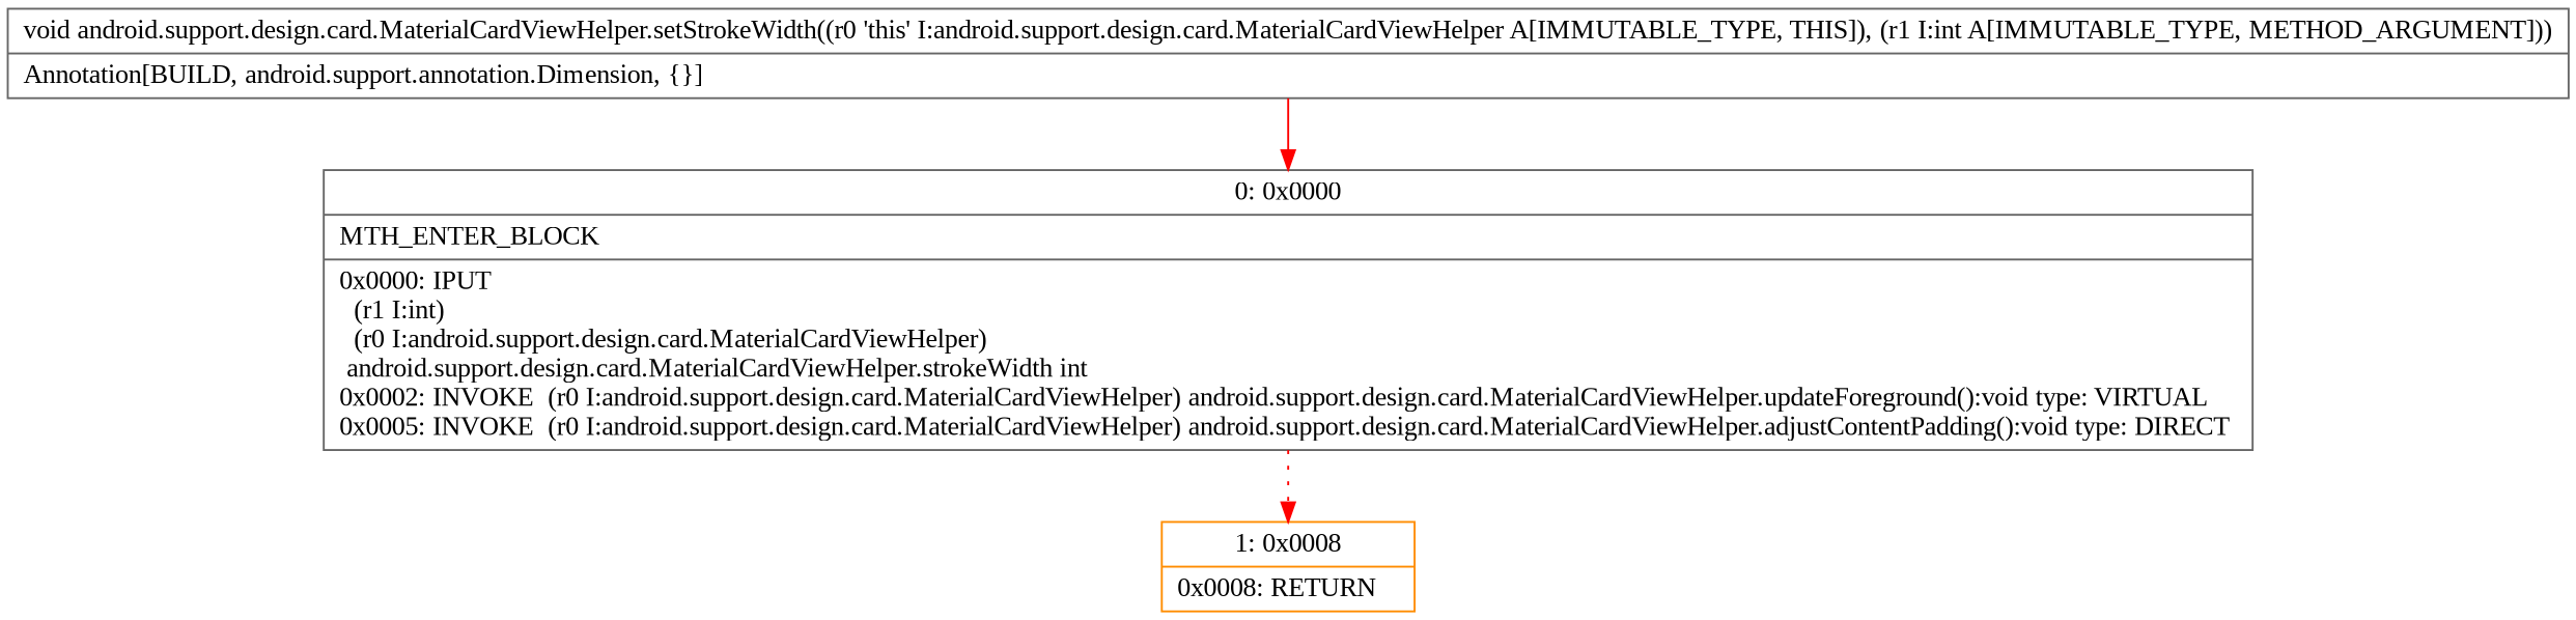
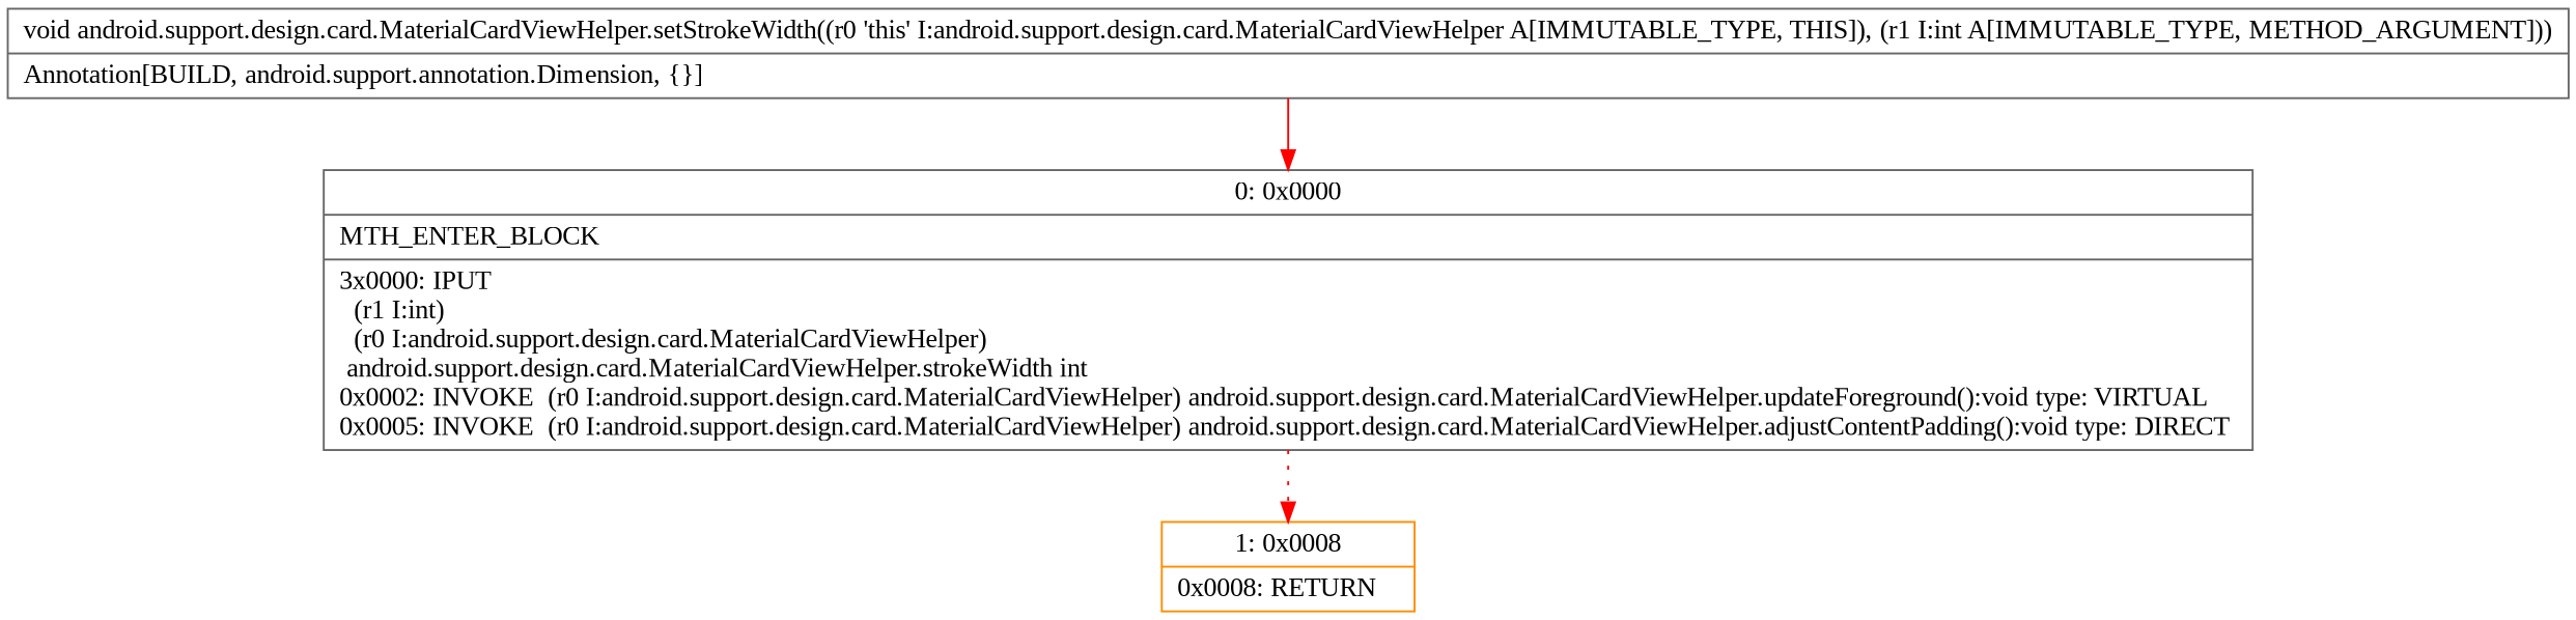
  digraph {
    fontname="Liberation Serif"
    node [shape=record color=gray40 fontname="Liberation Serif"]
    edge [color=red arrowhead=normal fontname="Liberation Serif"]
-   n1 [label="{0\:\ 0x0000|MTH_ENTER_BLOCK\l|0x0000: IPUT  \l  (r1 I:int)\l  (r0 I:android.support.design.card.MaterialCardViewHelper)\l android.support.design.card.MaterialCardViewHelper.strokeWidth int \l0x0002: INVOKE  (r0 I:android.support.design.card.MaterialCardViewHelper) android.support.design.card.MaterialCardViewHelper.updateForeground():void type: VIRTUAL \l0x0005: INVOKE  (r0 I:android.support.design.card.MaterialCardViewHelper) android.support.design.card.MaterialCardViewHelper.adjustContentPadding():void type: DIRECT \l}"]
+   n1 [label="{0\:\ 0x0000|MTH_ENTER_BLOCK\l|3x0000: IPUT  \l  (r1 I:int)\l  (r0 I:android.support.design.card.MaterialCardViewHelper)\l android.support.design.card.MaterialCardViewHelper.strokeWidth int \l0x0002: INVOKE  (r0 I:android.support.design.card.MaterialCardViewHelper) android.support.design.card.MaterialCardViewHelper.updateForeground():void type: VIRTUAL \l0x0005: INVOKE  (r0 I:android.support.design.card.MaterialCardViewHelper) android.support.design.card.MaterialCardViewHelper.adjustContentPadding():void type: DIRECT \l}"]
    n2 [label="{1\:\ 0x0008|0x0008: RETURN   \l}" color=darkorange]
    n3 [label="{void android.support.design.card.MaterialCardViewHelper.setStrokeWidth((r0 'this' I:android.support.design.card.MaterialCardViewHelper A[IMMUTABLE_TYPE, THIS]), (r1 I:int A[IMMUTABLE_TYPE, METHOD_ARGUMENT]))  | Annotation[BUILD, android.support.annotation.Dimension, \{\}]\l}"]
    n1 -> n2 [style=dotted]
    n3 -> n1 [style=solid]
  }
